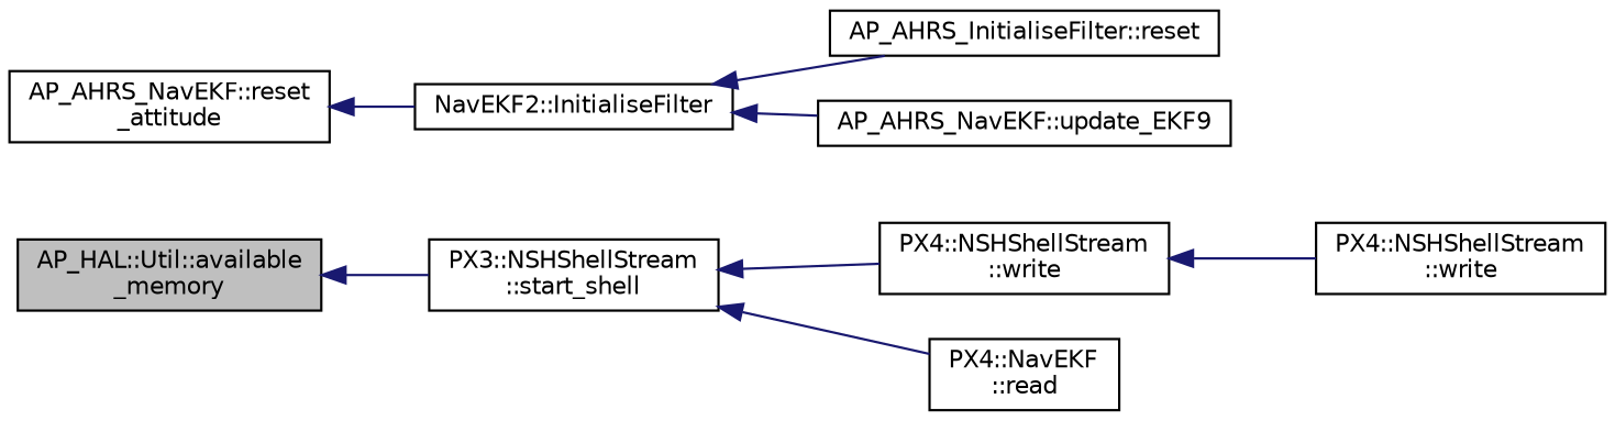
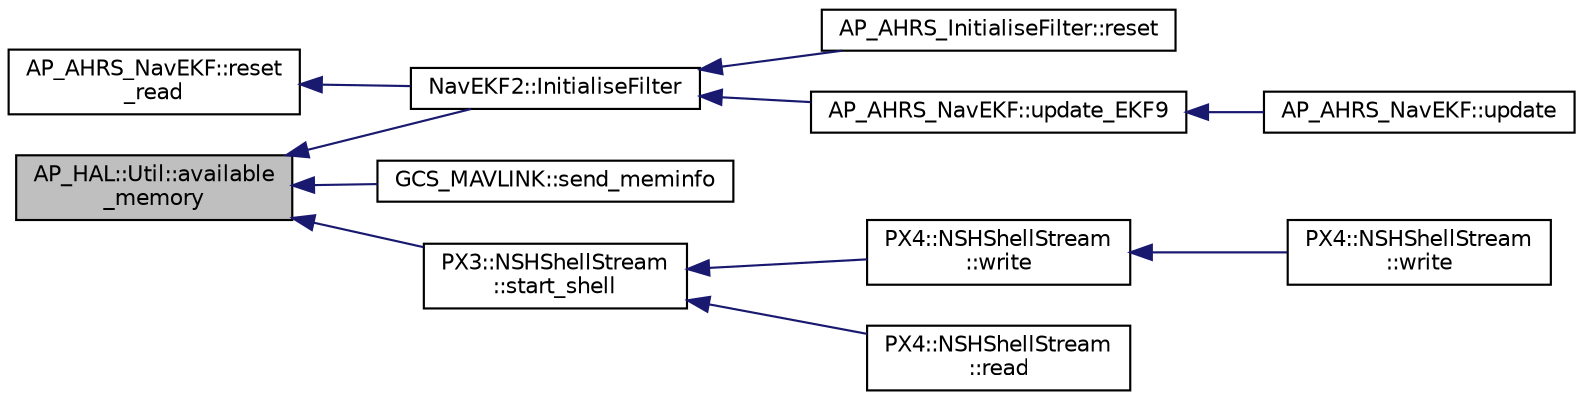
  digraph {
    rankdir=LR
    node [color=black fillcolor=white fontname=Helvetica fontsize=10 shape=record style=filled]
    edge [color=midnightblue dir=back fontname=Helvetica fontsize=10 labelfontname=Helvetica labelfontsize=10 style=solid]
    n1 [fillcolor=grey75 fontcolor=black height=0.2 label="AP_HAL::Util::available\l_memory" width=0.4]
    n2 [height=0.2 label="NavEKF2::InitialiseFilter" width=0.4]
+   n3 [height=0.2 label="GCS_MAVLINK::send_meminfo" width=0.4]
    n4 [height=0.2 label="PX3::NSHShellStream\l::start_shell" width=0.4]
    n5 [height=0.2 label="AP_AHRS_InitialiseFilter::reset" width=0.4]
    n6 [height=0.2 label="AP_AHRS_NavEKF::update_EKF9" width=0.4]
    n7 [height=0.2 label="PX4::NSHShellStream\l::write" width=0.4]
-   n8 [height=0.2 label="PX4::NavEKF\l::read" width=0.4]
-   n9 [height=0.2 label="AP_AHRS_NavEKF::reset\l_attitude" width=0.4]
+   n8 [height=0.2 label="PX4::NSHShellStream\l::read" width=0.4]
+   n9 [height=0.2 label="AP_AHRS_NavEKF::reset\l_read" width=0.4]
+   n10 [height=0.2 label="AP_AHRS_NavEKF::update" width=0.4]
    n11 [height=0.2 label="PX4::NSHShellStream\l::write" width=0.4]
+   n1 -> n2
+   n1 -> n3
    n1 -> n4
    n2 -> n5
    n2 -> n6
    n4 -> n7
    n4 -> n8
+   n6 -> n10
    n7 -> n11
    n9 -> n2
  }
